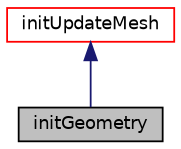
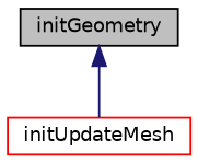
  digraph {
    rankdir=TB
    node [fontname=Helvetica fontsize=10 shape=record]
    n1 [color=black fillcolor=grey75 fontcolor=black height=0.2 label=initGeometry style=filled width=0.4]
    n2 [color=red height=0.2 label=initUpdateMesh width=0.4]
-   n2 -> n1 [color=midnightblue dir=back fontname=Helvetica fontsize=10 labelfontname=Helvetica labelfontsize=10 style=solid]
+   n1 -> n2 [color=midnightblue dir=back fontname=Helvetica fontsize=10 labelfontname=Helvetica labelfontsize=10 style=solid]
  }
